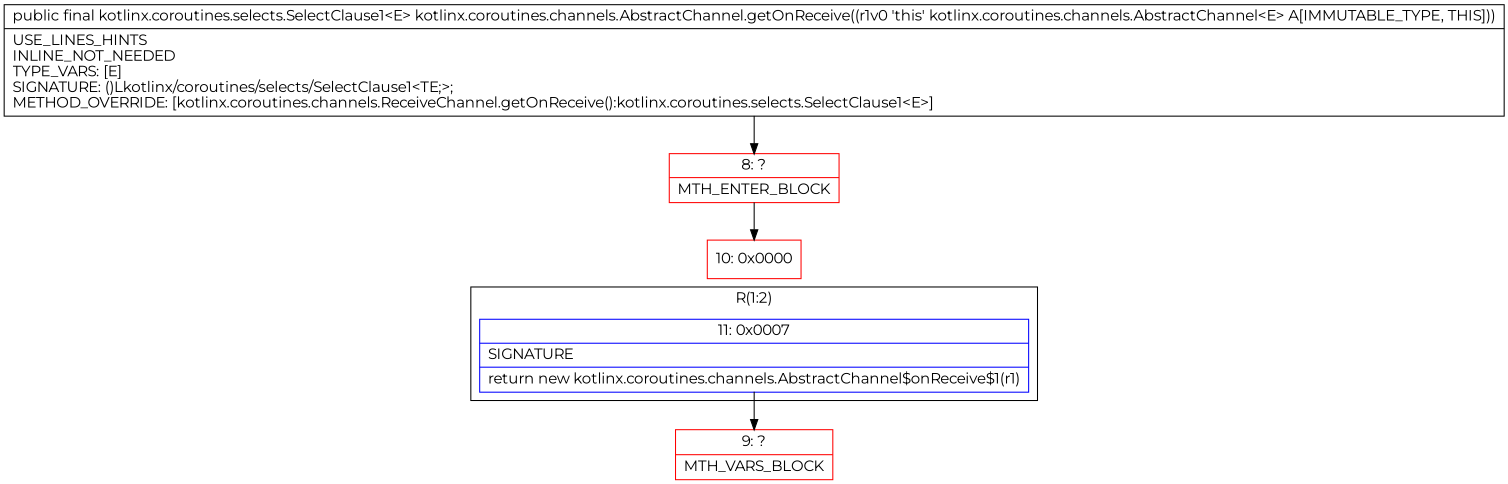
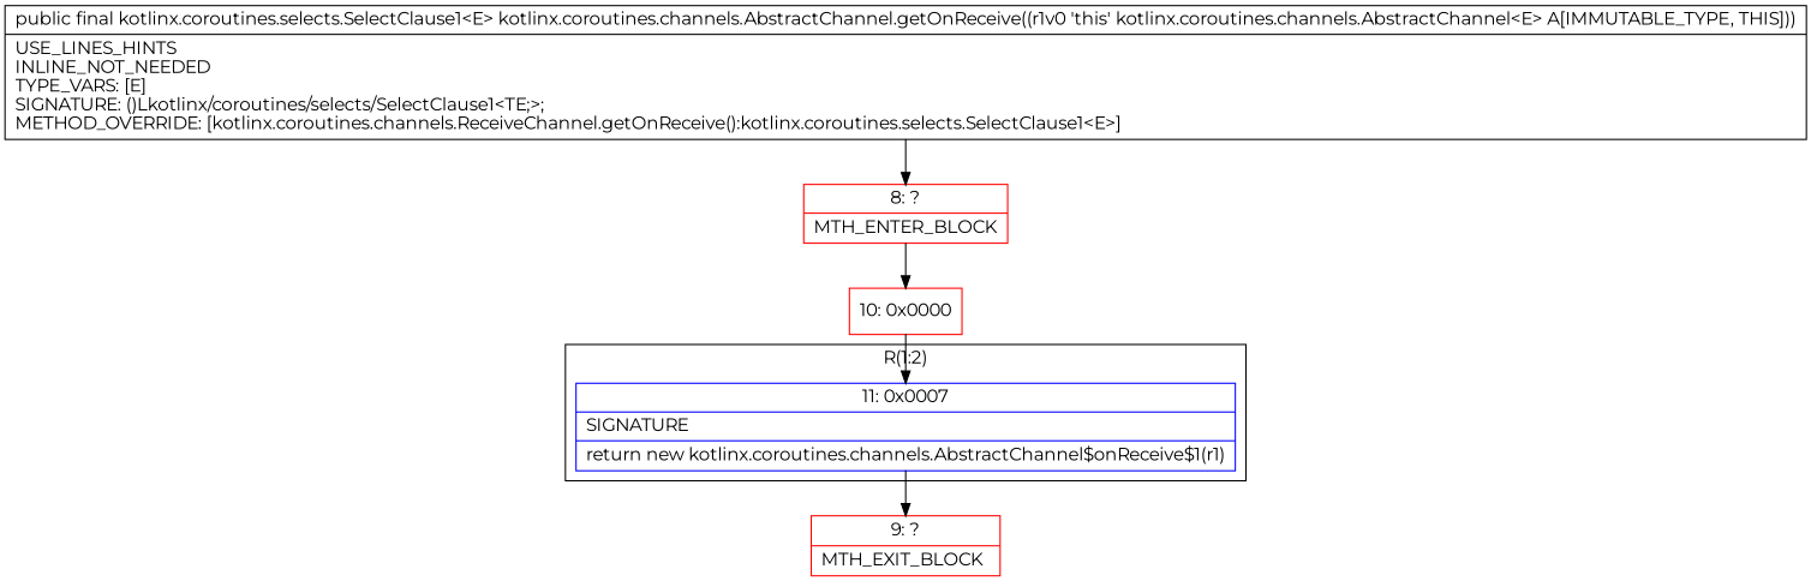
  digraph {
    fontname=Montserrat
    node [color=red fontname=Montserrat shape=record]
    edge [fontname=Montserrat]
    n1 [color=blue label="{11\:\ 0x0007|SIGNATURE\l|return new kotlinx.coroutines.channels.AbstractChannel$onReceive$1(r1)\l}"]
-   n2 [label="{9\:\ ?|MTH_VARS_BLOCK\l}"]
+   n2 [label="{9\:\ ?|MTH_EXIT_BLOCK\l}"]
    n3 [label="{8\:\ ?|MTH_ENTER_BLOCK\l}"]
    n4 [label="{10\:\ 0x0000}"]
    n5 [label="{public final kotlinx.coroutines.selects.SelectClause1\<E\> kotlinx.coroutines.channels.AbstractChannel.getOnReceive((r1v0 'this' kotlinx.coroutines.channels.AbstractChannel\<E\> A[IMMUTABLE_TYPE, THIS]))  | USE_LINES_HINTS\lINLINE_NOT_NEEDED\lTYPE_VARS: [E]\lSIGNATURE: ()Lkotlinx\/coroutines\/selects\/SelectClause1\<TE;\>;\lMETHOD_OVERRIDE: [kotlinx.coroutines.channels.ReceiveChannel.getOnReceive():kotlinx.coroutines.selects.SelectClause1\<E\>]\l}" color=""]
    subgraph cluster_1 {
      label="R(1:2)"
      n1
    }
    n1 -> n2
    n3 -> n4
+   n4 -> n1
    n5 -> n3
  }
